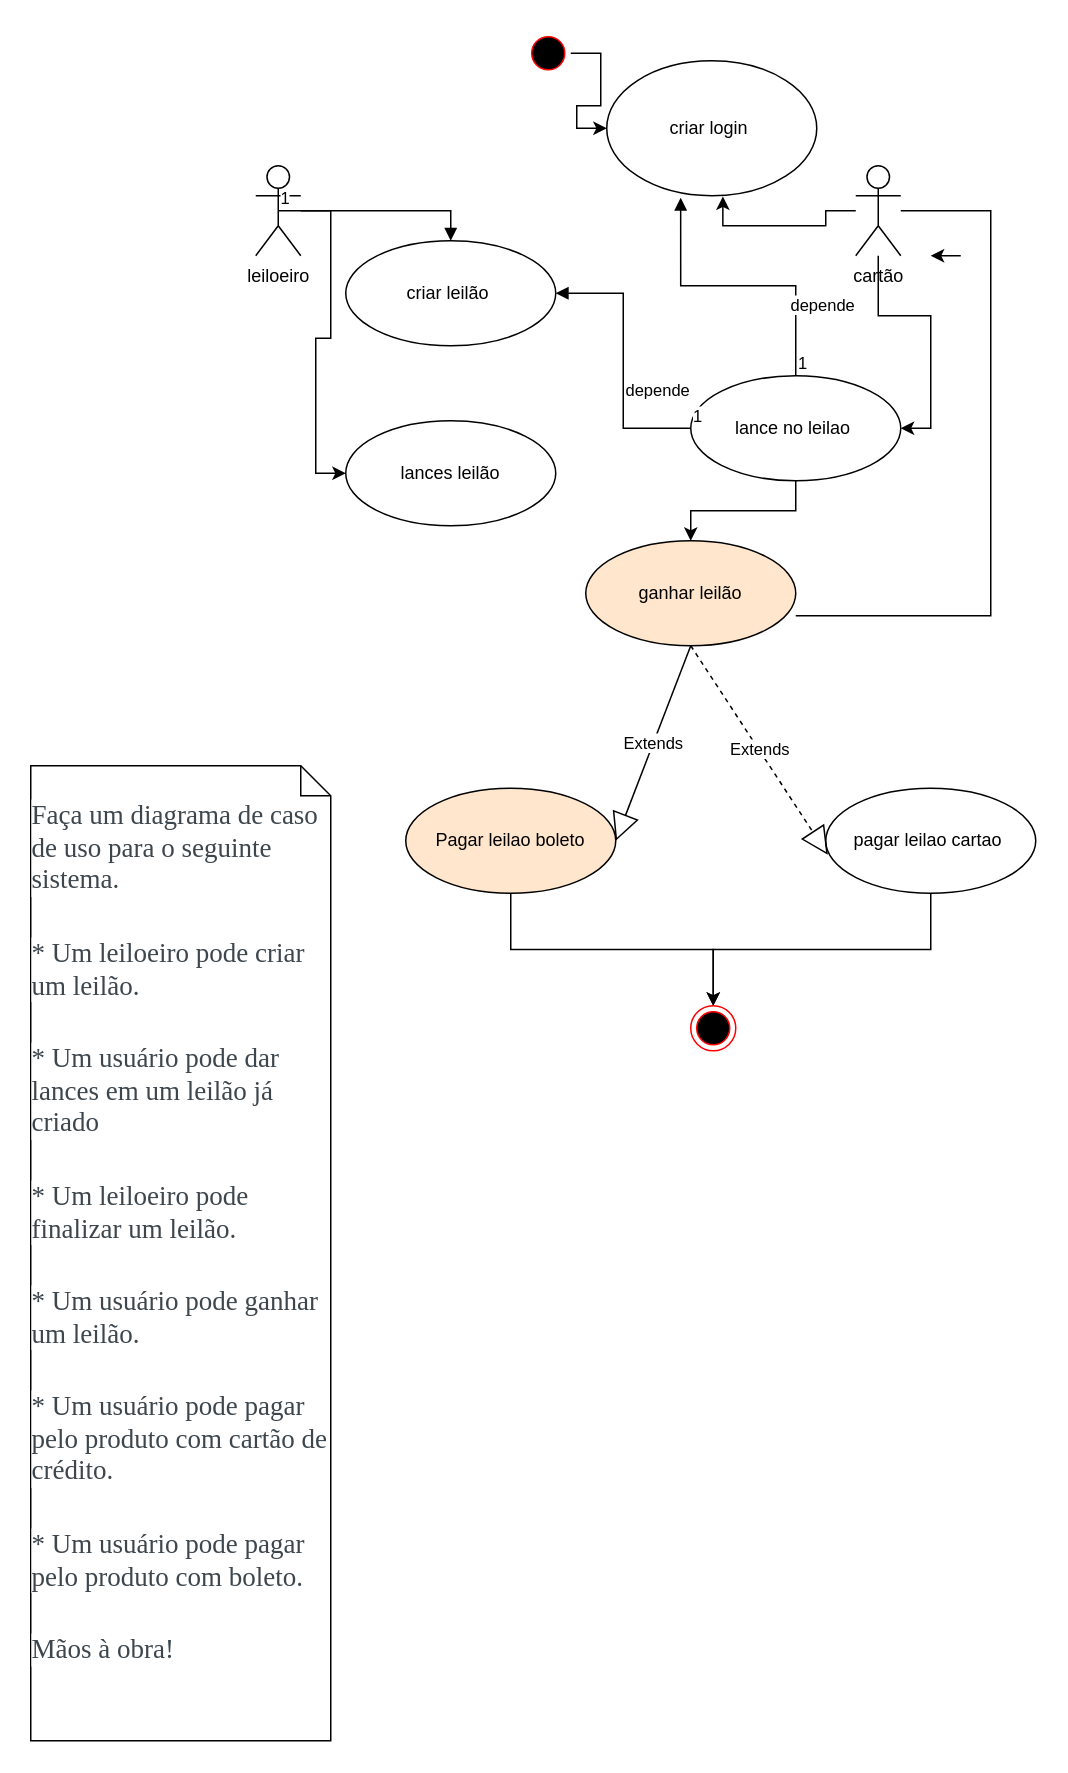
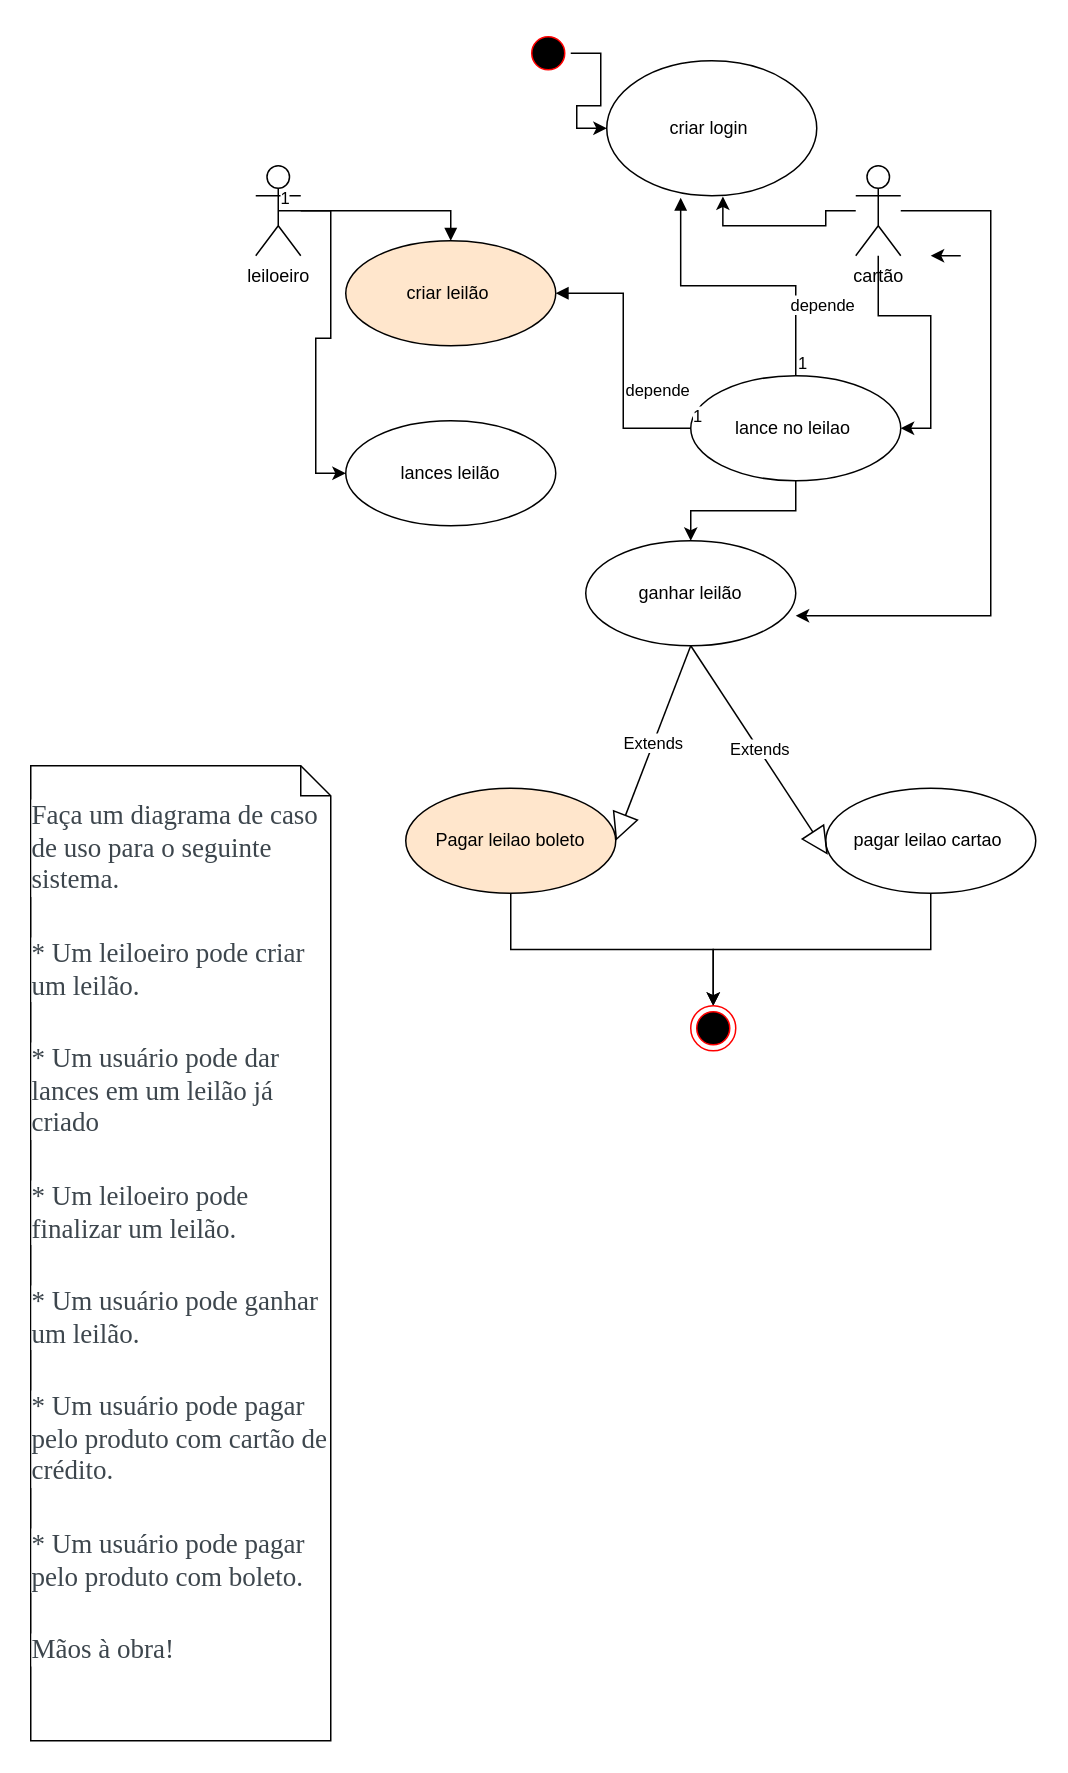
  <mxCell id="0" />
  <mxCell id="1" parent="0" />
  <mxCell id="2" style="edgeStyle=orthogonalEdgeStyle;rounded=0;orthogonalLoop=1;jettySize=auto;html=1;entryX=0;entryY=0.5;entryDx=0;entryDy=0;" edge="1" parent="1" source="3" target="13"><mxGeometry relative="1" as="geometry" /></mxCell>
  <mxCell id="3" value="leiloeiro" style="shape=umlActor;verticalLabelPosition=bottom;verticalAlign=top;html=1;" vertex="1" parent="1"><mxGeometry x="170" y="110" width="30" height="60" as="geometry" /></mxCell>
  <mxCell id="4" style="edgeStyle=orthogonalEdgeStyle;rounded=0;orthogonalLoop=1;jettySize=auto;html=1;" edge="1" parent="1"><mxGeometry relative="1" as="geometry"><mxPoint x="620" y="170" as="targetPoint" /><mxPoint x="640" y="170" as="sourcePoint" /></mxGeometry></mxCell>
  <mxCell id="5" value="" style="edgeStyle=orthogonalEdgeStyle;rounded=0;orthogonalLoop=1;jettySize=auto;html=1;entryX=0.553;entryY=1.005;entryDx=0;entryDy=0;entryPerimeter=0;" edge="1" parent="1" source="8" target="10"><mxGeometry relative="1" as="geometry" /></mxCell>
  <mxCell id="6" style="edgeStyle=orthogonalEdgeStyle;rounded=0;orthogonalLoop=1;jettySize=auto;html=1;entryX=1;entryY=0.5;entryDx=0;entryDy=0;" edge="1" parent="1" source="8" target="12"><mxGeometry relative="1" as="geometry" /></mxCell>
- <mxCell id="7" style="edgeStyle=orthogonalEdgeStyle;rounded=0;orthogonalLoop=1;jettySize=auto;html=1;entryX=1;entryY=0.714;entryDx=0;entryDy=0;entryPerimeter=0;endArrow=none;" edge="1" parent="1" source="8" target="14"><mxGeometry relative="1" as="geometry"><Array as="points"><mxPoint x="660" y="140" /><mxPoint x="660" y="410" /></Array></mxGeometry></mxCell>
+ <mxCell id="7" style="edgeStyle=orthogonalEdgeStyle;rounded=0;orthogonalLoop=1;jettySize=auto;html=1;entryX=1;entryY=0.714;entryDx=0;entryDy=0;entryPerimeter=0;" edge="1" parent="1" source="8" target="14"><mxGeometry relative="1" as="geometry"><Array as="points"><mxPoint x="660" y="140" /><mxPoint x="660" y="410" /></Array></mxGeometry></mxCell>
  <mxCell id="8" value="cartão" style="shape=umlActor;verticalLabelPosition=bottom;verticalAlign=top;html=1;" vertex="1" parent="1"><mxGeometry x="570" y="110" width="30" height="60" as="geometry" /></mxCell>
- <mxCell id="9" value="criar leilão&amp;nbsp;" style="ellipse;whiteSpace=wrap;html=1;" vertex="1" parent="1"><mxGeometry x="230" y="160" width="140" height="70" as="geometry" /></mxCell>
+ <mxCell id="9" value="criar leilão&amp;nbsp;" style="ellipse;whiteSpace=wrap;html=1;fillColor=#ffe6cc;" vertex="1" parent="1"><mxGeometry x="230" y="160" width="140" height="70" as="geometry" /></mxCell>
  <mxCell id="10" value="criar login&amp;nbsp;" style="ellipse;whiteSpace=wrap;html=1;" vertex="1" parent="1"><mxGeometry x="404" y="40" width="140" height="90" as="geometry" /></mxCell>
  <mxCell id="11" style="edgeStyle=orthogonalEdgeStyle;rounded=0;orthogonalLoop=1;jettySize=auto;html=1;entryX=0.5;entryY=0;entryDx=0;entryDy=0;" edge="1" parent="1" source="12" target="14"><mxGeometry relative="1" as="geometry" /></mxCell>
  <mxCell id="12" value="lance no leilao&amp;nbsp;" style="ellipse;whiteSpace=wrap;html=1;" vertex="1" parent="1"><mxGeometry x="460" y="250" width="140" height="70" as="geometry" /></mxCell>
  <mxCell id="13" value="lances leilão" style="ellipse;whiteSpace=wrap;html=1;" vertex="1" parent="1"><mxGeometry x="230" y="280" width="140" height="70" as="geometry" /></mxCell>
- <mxCell id="14" value="ganhar leilão" style="ellipse;whiteSpace=wrap;html=1;fillColor=#ffe6cc;" vertex="1" parent="1"><mxGeometry x="390" y="360" width="140" height="70" as="geometry" /></mxCell>
+ <mxCell id="14" value="ganhar leilão" style="ellipse;whiteSpace=wrap;html=1;" vertex="1" parent="1"><mxGeometry x="390" y="360" width="140" height="70" as="geometry" /></mxCell>
  <mxCell id="15" style="edgeStyle=orthogonalEdgeStyle;rounded=0;orthogonalLoop=1;jettySize=auto;html=1;entryX=0.5;entryY=0;entryDx=0;entryDy=0;exitX=0.5;exitY=1;exitDx=0;exitDy=0;" edge="1" parent="1" source="16" target="19"><mxGeometry relative="1" as="geometry"><mxPoint x="480" y="560" as="targetPoint" /></mxGeometry></mxCell>
  <mxCell id="16" value="Pagar leilao boleto" style="ellipse;whiteSpace=wrap;html=1;fillColor=#ffe6cc;" vertex="1" parent="1"><mxGeometry x="270" y="525" width="140" height="70" as="geometry" /></mxCell>
  <mxCell id="17" style="edgeStyle=orthogonalEdgeStyle;rounded=0;orthogonalLoop=1;jettySize=auto;html=1;entryX=0.5;entryY=0;entryDx=0;entryDy=0;exitX=0.5;exitY=1;exitDx=0;exitDy=0;" edge="1" parent="1" source="18" target="19"><mxGeometry relative="1" as="geometry" /></mxCell>
  <mxCell id="18" value="pagar leilao cartao&amp;nbsp;" style="ellipse;whiteSpace=wrap;html=1;" vertex="1" parent="1"><mxGeometry x="550" y="525" width="140" height="70" as="geometry" /></mxCell>
  <mxCell id="19" value="" style="ellipse;html=1;shape=endState;fillColor=#000000;strokeColor=#ff0000;" vertex="1" parent="1"><mxGeometry x="460" y="670" width="30" height="30" as="geometry" /></mxCell>
  <mxCell id="20" value="" style="edgeStyle=orthogonalEdgeStyle;rounded=0;orthogonalLoop=1;jettySize=auto;html=1;" edge="1" parent="1" source="21" target="10"><mxGeometry relative="1" as="geometry" /></mxCell>
  <mxCell id="21" value="" style="ellipse;html=1;shape=startState;fillColor=#000000;strokeColor=#ff0000;" vertex="1" parent="1"><mxGeometry x="350" y="20" width="30" height="30" as="geometry" /></mxCell>
  <mxCell id="22" value="depende&amp;nbsp;" style="endArrow=block;endFill=1;html=1;edgeStyle=orthogonalEdgeStyle;align=left;verticalAlign=top;rounded=0;entryX=0.352;entryY=1.015;entryDx=0;entryDy=0;entryPerimeter=0;" edge="1" parent="1" source="12" target="10"><mxGeometry x="-0.335" relative="1" as="geometry"><mxPoint x="290" y="180" as="sourcePoint" /><mxPoint x="450" y="180" as="targetPoint" /><mxPoint as="offset" /></mxGeometry></mxCell>
  <mxCell id="23" value="1" style="edgeLabel;resizable=0;html=1;align=left;verticalAlign=bottom;" connectable="0" vertex="1" parent="22"><mxGeometry x="-1" relative="1" as="geometry" /></mxCell>
  <mxCell id="24" value="" style="endArrow=block;endFill=1;html=1;edgeStyle=orthogonalEdgeStyle;align=left;verticalAlign=top;rounded=0;exitX=0.5;exitY=0.5;exitDx=0;exitDy=0;exitPerimeter=0;entryX=0.5;entryY=0;entryDx=0;entryDy=0;" edge="1" parent="1" source="3" target="9"><mxGeometry x="-1" relative="1" as="geometry"><mxPoint x="290" y="180" as="sourcePoint" /><mxPoint x="320" y="140" as="targetPoint" /></mxGeometry></mxCell>
  <mxCell id="25" value="1" style="edgeLabel;resizable=0;html=1;align=left;verticalAlign=bottom;" connectable="0" vertex="1" parent="24"><mxGeometry x="-1" relative="1" as="geometry" /></mxCell>
  <mxCell id="26" value="depende" style="endArrow=block;endFill=1;html=1;edgeStyle=orthogonalEdgeStyle;align=left;verticalAlign=top;rounded=0;exitX=0;exitY=0.5;exitDx=0;exitDy=0;entryX=1;entryY=0.5;entryDx=0;entryDy=0;" edge="1" parent="1" source="12" target="9"><mxGeometry x="-0.083" relative="1" as="geometry"><mxPoint x="290" y="180" as="sourcePoint" /><mxPoint x="450" y="180" as="targetPoint" /><mxPoint as="offset" /></mxGeometry></mxCell>
  <mxCell id="27" value="1" style="edgeLabel;resizable=0;html=1;align=left;verticalAlign=bottom;" connectable="0" vertex="1" parent="26"><mxGeometry x="-1" relative="1" as="geometry" /></mxCell>
- <mxCell id="28" value="Extends" style="endArrow=block;endSize=16;endFill=0;html=1;rounded=0;entryX=0.01;entryY=0.634;entryDx=0;entryDy=0;entryPerimeter=0;exitX=0.5;exitY=1;exitDx=0;exitDy=0;dashed=1;" edge="1" parent="1" source="14" target="18"><mxGeometry width="160" relative="1" as="geometry"><mxPoint x="460" y="440" as="sourcePoint" /><mxPoint x="450" y="580" as="targetPoint" /></mxGeometry></mxCell>
+ <mxCell id="28" value="Extends" style="endArrow=block;endSize=16;endFill=0;html=1;rounded=0;entryX=0.01;entryY=0.634;entryDx=0;entryDy=0;entryPerimeter=0;exitX=0.5;exitY=1;exitDx=0;exitDy=0;" edge="1" parent="1" source="14" target="18"><mxGeometry width="160" relative="1" as="geometry"><mxPoint x="460" y="440" as="sourcePoint" /><mxPoint x="450" y="580" as="targetPoint" /></mxGeometry></mxCell>
  <mxCell id="29" value="Extends" style="endArrow=block;endSize=16;endFill=0;html=1;rounded=0;exitX=0.5;exitY=1;exitDx=0;exitDy=0;entryX=1;entryY=0.5;entryDx=0;entryDy=0;" edge="1" parent="1" source="14" target="16"><mxGeometry width="160" relative="1" as="geometry"><mxPoint x="290" y="580" as="sourcePoint" /><mxPoint x="450" y="580" as="targetPoint" /></mxGeometry></mxCell>
  <mxCell id="30" value="&lt;p style=&quot;margin: 0px ; padding: 0px ; box-sizing: border-box ; text-align: left ; color: rgb(61 , 70 , 77) ; font-family: &amp;#34;source serif pro&amp;#34; , serif ; font-size: 18px ; background-color: rgb(255 , 255 , 255)&quot;&gt;Faça um diagrama de caso de uso para o seguinte sistema.&lt;/p&gt;&lt;p style=&quot;margin: 1.5em 0px ; padding: 0px ; box-sizing: border-box ; text-align: left ; color: rgb(61 , 70 , 77) ; font-family: &amp;#34;source serif pro&amp;#34; , serif ; font-size: 18px ; background-color: rgb(255 , 255 , 255)&quot;&gt;* Um leiloeiro pode criar um leilão.&lt;/p&gt;&lt;p style=&quot;margin: 1.5em 0px ; padding: 0px ; box-sizing: border-box ; text-align: left ; color: rgb(61 , 70 , 77) ; font-family: &amp;#34;source serif pro&amp;#34; , serif ; font-size: 18px ; background-color: rgb(255 , 255 , 255)&quot;&gt;* Um usuário pode dar lances em um leilão já criado&lt;/p&gt;&lt;p style=&quot;margin: 1.5em 0px ; padding: 0px ; box-sizing: border-box ; text-align: left ; color: rgb(61 , 70 , 77) ; font-family: &amp;#34;source serif pro&amp;#34; , serif ; font-size: 18px ; background-color: rgb(255 , 255 , 255)&quot;&gt;* Um leiloeiro pode finalizar um leilão.&lt;/p&gt;&lt;p style=&quot;margin: 1.5em 0px ; padding: 0px ; box-sizing: border-box ; text-align: left ; color: rgb(61 , 70 , 77) ; font-family: &amp;#34;source serif pro&amp;#34; , serif ; font-size: 18px ; background-color: rgb(255 , 255 , 255)&quot;&gt;* Um usuário pode ganhar um leilão.&lt;/p&gt;&lt;p style=&quot;margin: 1.5em 0px ; padding: 0px ; box-sizing: border-box ; text-align: left ; color: rgb(61 , 70 , 77) ; font-family: &amp;#34;source serif pro&amp;#34; , serif ; font-size: 18px ; background-color: rgb(255 , 255 , 255)&quot;&gt;* Um usuário pode pagar pelo produto com cartão de crédito.&lt;/p&gt;&lt;p style=&quot;margin: 1.5em 0px ; padding: 0px ; box-sizing: border-box ; text-align: left ; color: rgb(61 , 70 , 77) ; font-family: &amp;#34;source serif pro&amp;#34; , serif ; font-size: 18px ; background-color: rgb(255 , 255 , 255)&quot;&gt;* Um usuário pode pagar pelo produto com boleto.&lt;/p&gt;&lt;p style=&quot;margin: 1.5em 0px ; padding: 0px ; box-sizing: border-box ; text-align: left ; color: rgb(61 , 70 , 77) ; font-family: &amp;#34;source serif pro&amp;#34; , serif ; font-size: 18px ; background-color: rgb(255 , 255 , 255)&quot;&gt;Mãos à obra!&lt;/p&gt;" style="shape=note;size=20;whiteSpace=wrap;html=1;" vertex="1" parent="1"><mxGeometry x="20" y="510" width="200" height="650" as="geometry" /></mxCell>
